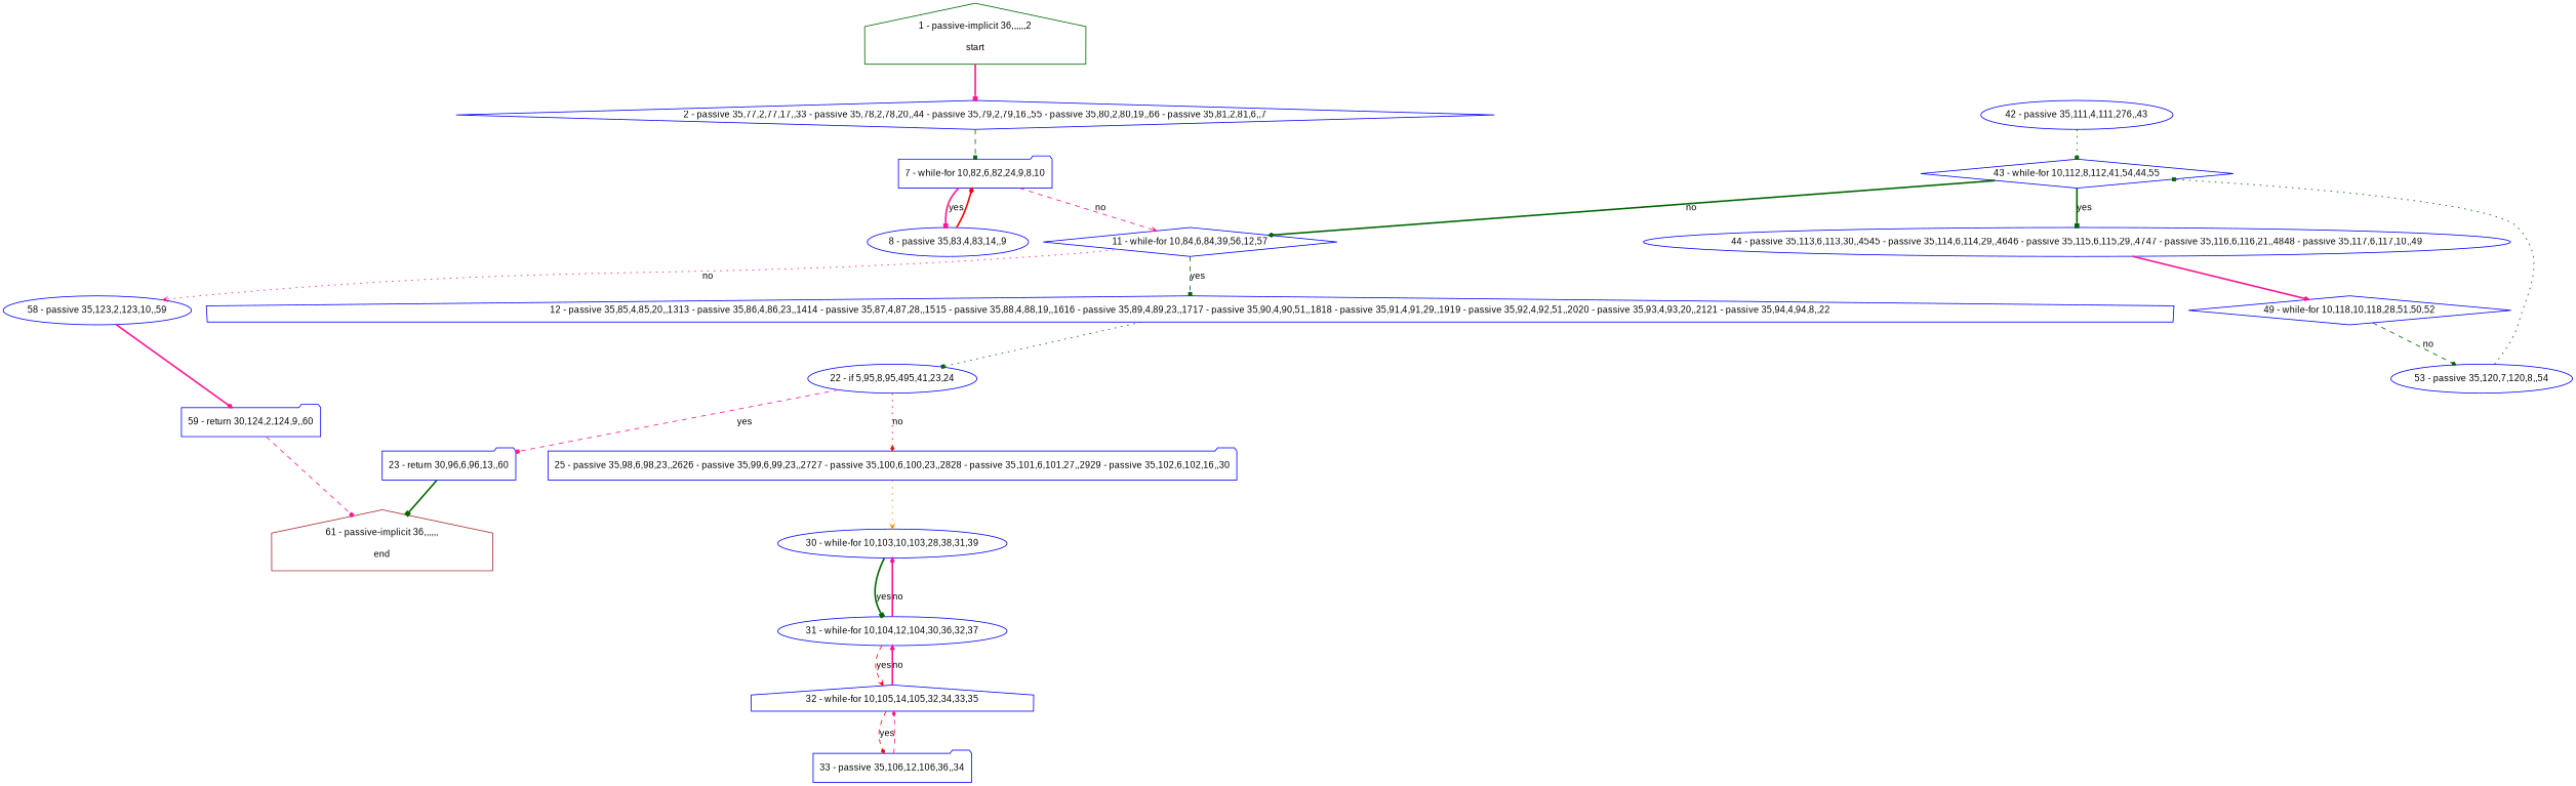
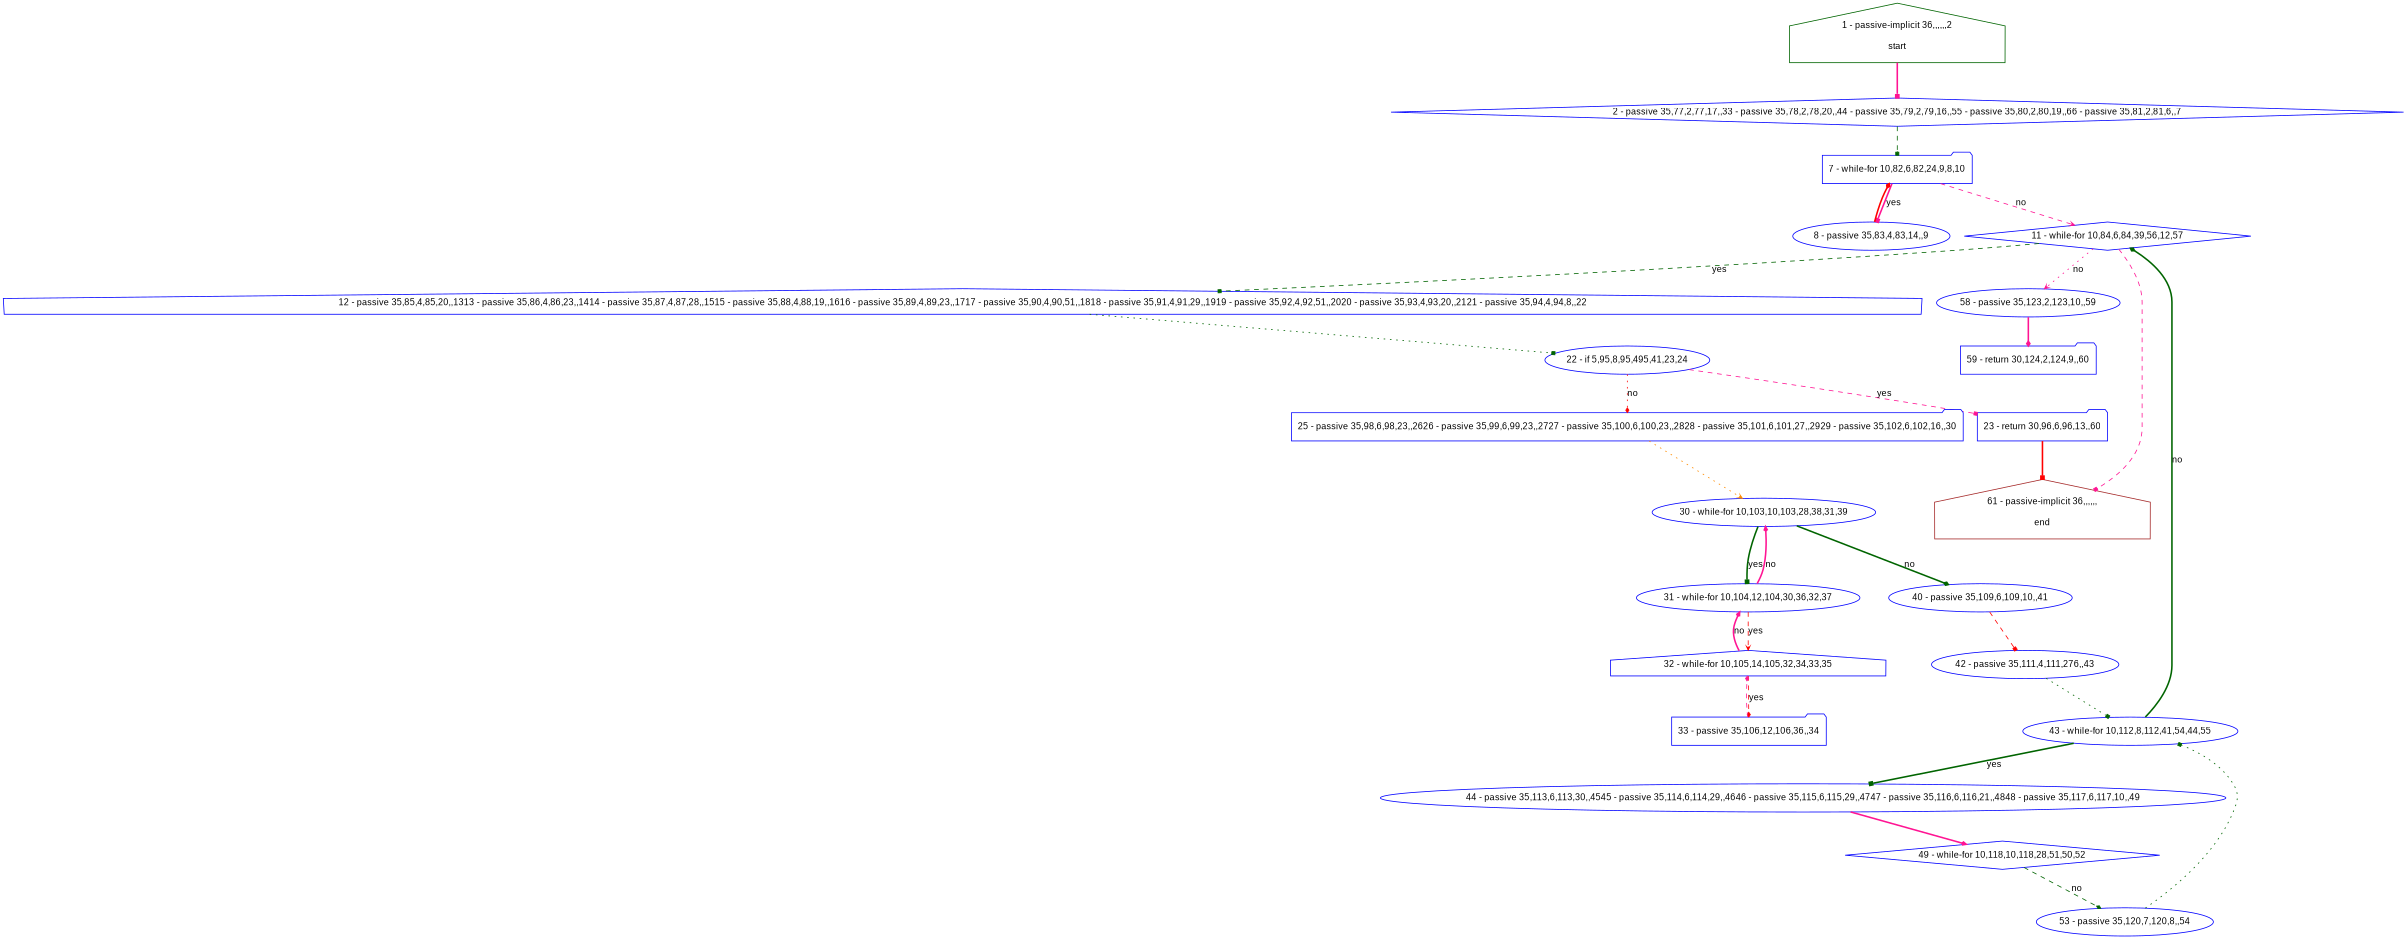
  digraph {
    bgcolor=white
    compound=true
    fillcolor="#FFFFCC"
    fontname=Arial
    fontsize=12
    pack=true
    packmode=clust
    style="rounded,filled"
    node [color="#0000ff" compound=true fillcolor="#ffffff" fixedsize=false fontname=Arial fontsize=12 node_initialized=no shape=ellipse style=filled]
    edge [arrowhead=box arrowsize=0.5 arrowtail=none color=deeppink compound=true dir=forward fontcolor=black fontname=Arial fontsize=12 style=bold]
    n1 [label="2 - passive 35,77,2,77,17,,33 - passive 35,78,2,78,20,,44 - passive 35,79,2,79,16,,55 - passive 35,80,2,80,19,,66 - passive 35,81,2,81,6,,7" shape=diamond]
    n2 [label="7 - while-for 10,82,6,82,24,9,8,10" shape=folder]
    n3 [label="8 - passive 35,83,4,83,14,,9"]
    n4 [label="11 - while-for 10,84,6,84,39,56,12,57" shape=diamond]
    n5 [color="#006400" label="1 - passive-implicit 36,,,,,,2\n\nstart" shape=house]
    n6 [label="12 - passive 35,85,4,85,20,,1313 - passive 35,86,4,86,23,,1414 - passive 35,87,4,87,28,,1515 - passive 35,88,4,88,19,,1616 - passive 35,89,4,89,23,,1717 - passive 35,90,4,90,51,,1818 - passive 35,91,4,91,29,,1919 - passive 35,92,4,92,51,,2020 - passive 35,93,4,93,20,,2121 - passive 35,94,4,94,8,,22" shape=house]
    n7 [label="58 - passive 35,123,2,123,10,,59"]
    n8 [label="22 - if 5,95,8,95,495,41,23,24"]
    n9 [label="59 - return 30,124,2,124,9,,60" shape=folder]
    n10 [label="23 - return 30,96,6,96,13,,60" shape=folder]
    n11 [label="25 - passive 35,98,6,98,23,,2626 - passive 35,99,6,99,23,,2727 - passive 35,100,6,100,23,,2828 - passive 35,101,6,101,27,,2929 - passive 35,102,6,102,16,,30" shape=folder]
    n12 [color="#a52a2a" label="61 - passive-implicit 36,,,,,,\n\nend" shape=house]
    n13 [label="30 - while-for 10,103,10,103,28,38,31,39"]
    n14 [label="31 - while-for 10,104,12,104,30,36,32,37"]
+   n15 [label="40 - passive 35,109,6,109,10,,41"]
    n16 [label="32 - while-for 10,105,14,105,32,34,33,35" shape=house]
    n17 [label="42 - passive 35,111,4,111,276,,43"]
    n18 [label="33 - passive 35,106,12,106,36,,34" shape=folder]
-   n19 [label="43 - while-for 10,112,8,112,41,54,44,55" shape=diamond]
+   n19 [label="43 - while-for 10,112,8,112,41,54,44,55"]
    n20 [label="44 - passive 35,113,6,113,30,,4545 - passive 35,114,6,114,29,,4646 - passive 35,115,6,115,29,,4747 - passive 35,116,6,116,21,,4848 - passive 35,117,6,117,10,,49"]
    n21 [label="49 - while-for 10,118,10,118,28,51,50,52" shape=diamond]
    n22 [label="53 - passive 35,120,7,120,8,,54"]
    n1 -> n2 [color=darkgreen style=dashed]
    n2 -> n3 [label=yes]
    n2 -> n4 [arrowhead=vee label=no style=dashed]
    n3 -> n2 [arrowhead=diamond color=red]
    n4 -> n6 [color=darkgreen label=yes style=dashed]
    n4 -> n7 [arrowhead=vee label=no style=dotted]
    n5 -> n1
    n6 -> n8 [color=darkgreen style=dotted]
    n7 -> n9 [arrowhead=diamond]
    n8 -> n10 [label=yes style=dashed]
    n8 -> n11 [arrowhead=diamond color=red label=no style=dotted]
-   n9 -> n12 [style=dashed]
-   n10 -> n12 [color=darkgreen]
+   n4 -> n12 [style=dashed]
+   n10 -> n12 [color=red]
    n11 -> n13 [arrowhead=vee color=darkorange style=dotted]
    n13 -> n14 [color=darkgreen label=yes]
+   n13 -> n15 [arrowhead=diamond color=darkgreen label=no]
    n14 -> n13 [arrowhead=vee label=no]
    n14 -> n16 [arrowhead=vee color=red label=yes style=dashed]
+   n15 -> n17 [color=red style=dashed]
    n16 -> n14 [arrowhead=vee label=no]
    n16 -> n18 [arrowhead=diamond color=red label=yes style=dashed]
    n17 -> n19 [color=darkgreen style=dotted]
    n18 -> n16 [arrowhead=diamond style=dashed]
    n19 -> n4 [arrowhead=diamond color=darkgreen label=no]
    n19 -> n20 [color=darkgreen label=yes]
    n20 -> n21 [arrowhead=vee]
    n21 -> n22 [arrowhead=diamond color=darkgreen label=no style=dashed]
    n22 -> n19 [color=darkgreen style=dotted]
  }
